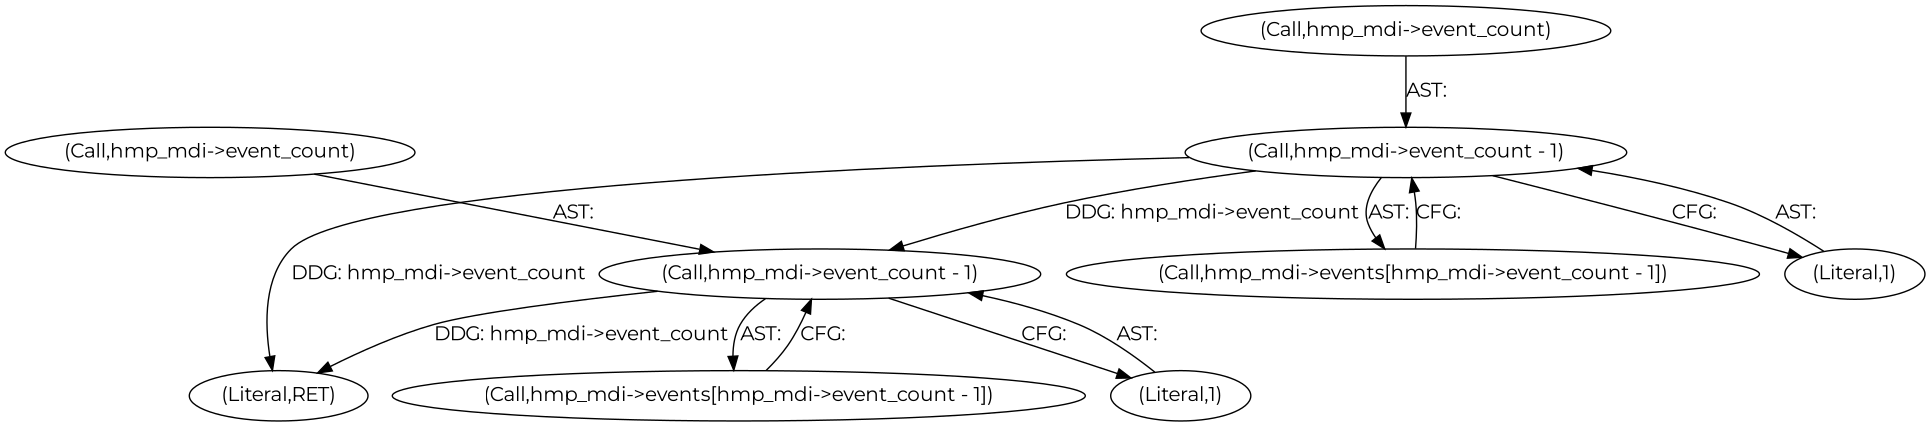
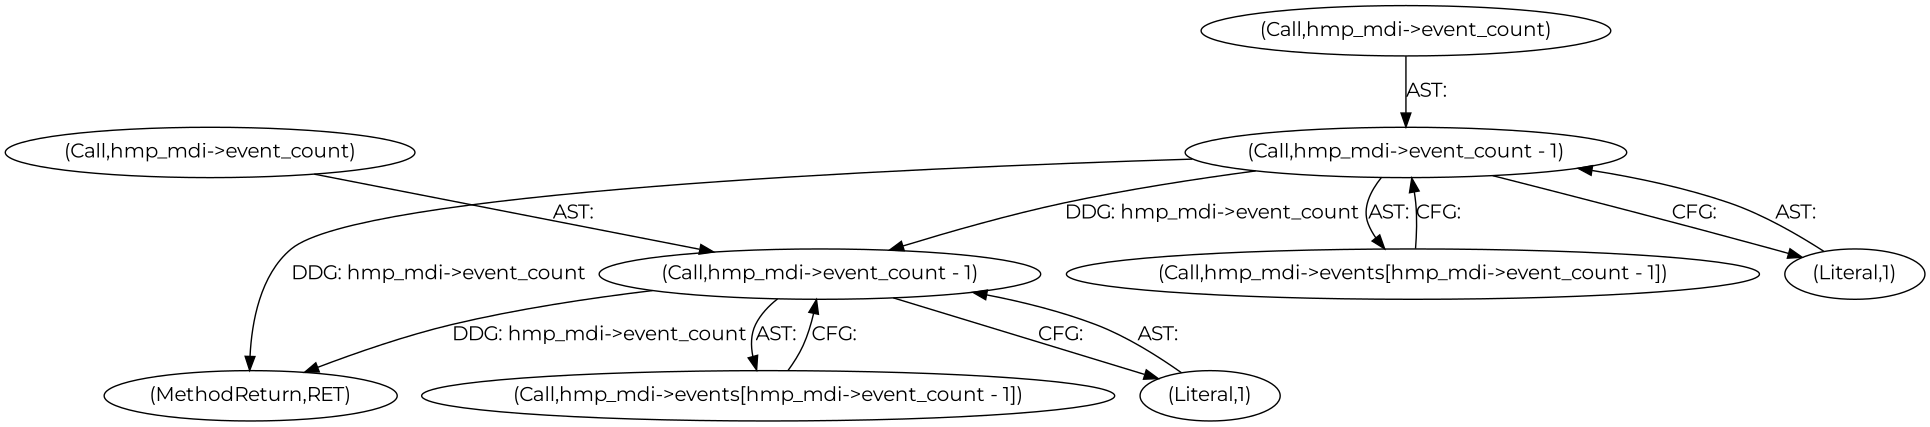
  digraph {
    fontname=Montserrat
    node [fontname=Montserrat]
    edge [fontname=Montserrat]
    n1 [label="(Call,hmp_mdi->event_count - 1)"]
-   n2 [label="(Literal,RET)"]
+   n2 [label="(MethodReturn,RET)"]
    n3 [label="(Call,hmp_mdi->events[hmp_mdi->event_count - 1])"]
    n4 [label="(Literal,1)"]
    n5 [label="(Call,hmp_mdi->event_count - 1)"]
    n6 [label="(Call,hmp_mdi->events[hmp_mdi->event_count - 1])"]
    n7 [label="(Literal,1)"]
    n8 [label="(Call,hmp_mdi->event_count)"]
    n9 [label="(Call,hmp_mdi->event_count)"]
    n1 -> n2 [label="DDG: hmp_mdi->event_count"]
    n1 -> n3 [label="AST: "]
    n1 -> n4 [label="CFG: "]
    n3 -> n1 [label="CFG: "]
    n4 -> n1 [label="AST: "]
    n5 -> n1 [label="DDG: hmp_mdi->event_count"]
    n5 -> n2 [label="DDG: hmp_mdi->event_count"]
    n5 -> n6 [label="AST: "]
    n5 -> n7 [label="CFG: "]
    n6 -> n5 [label="CFG: "]
    n7 -> n5 [label="AST: "]
    n8 -> n1 [label="AST: "]
    n9 -> n5 [label="AST: "]
  }
